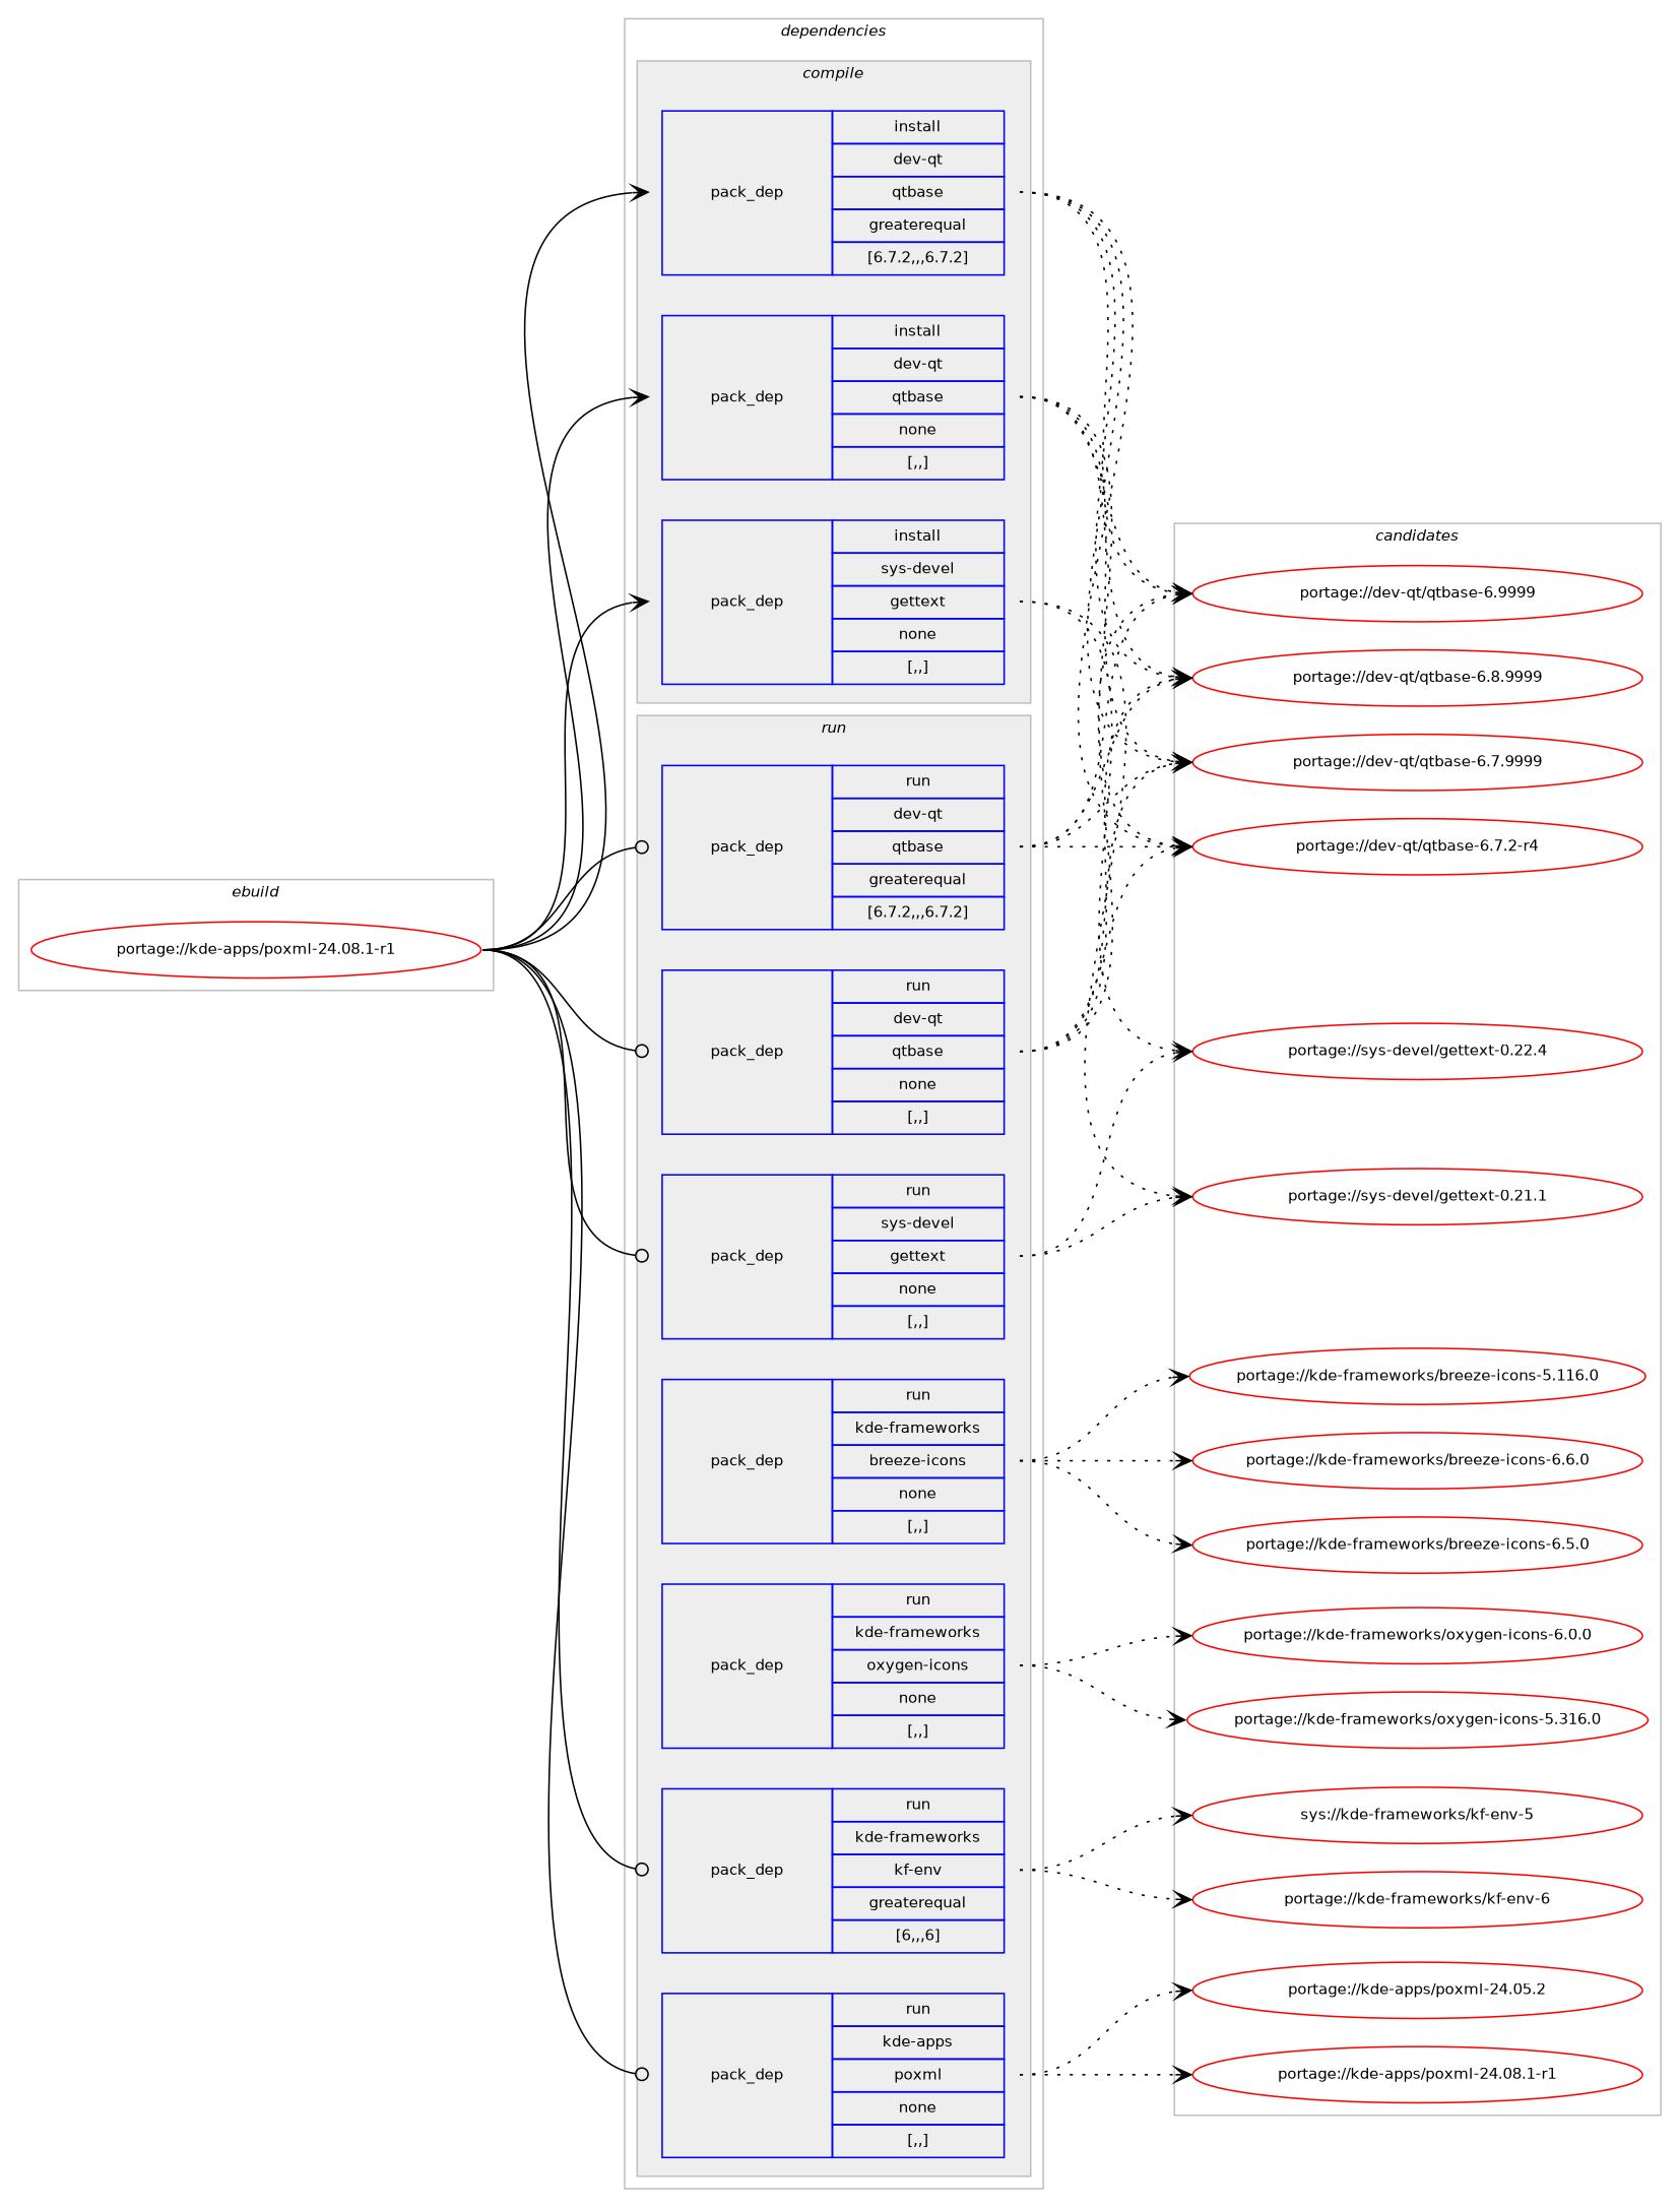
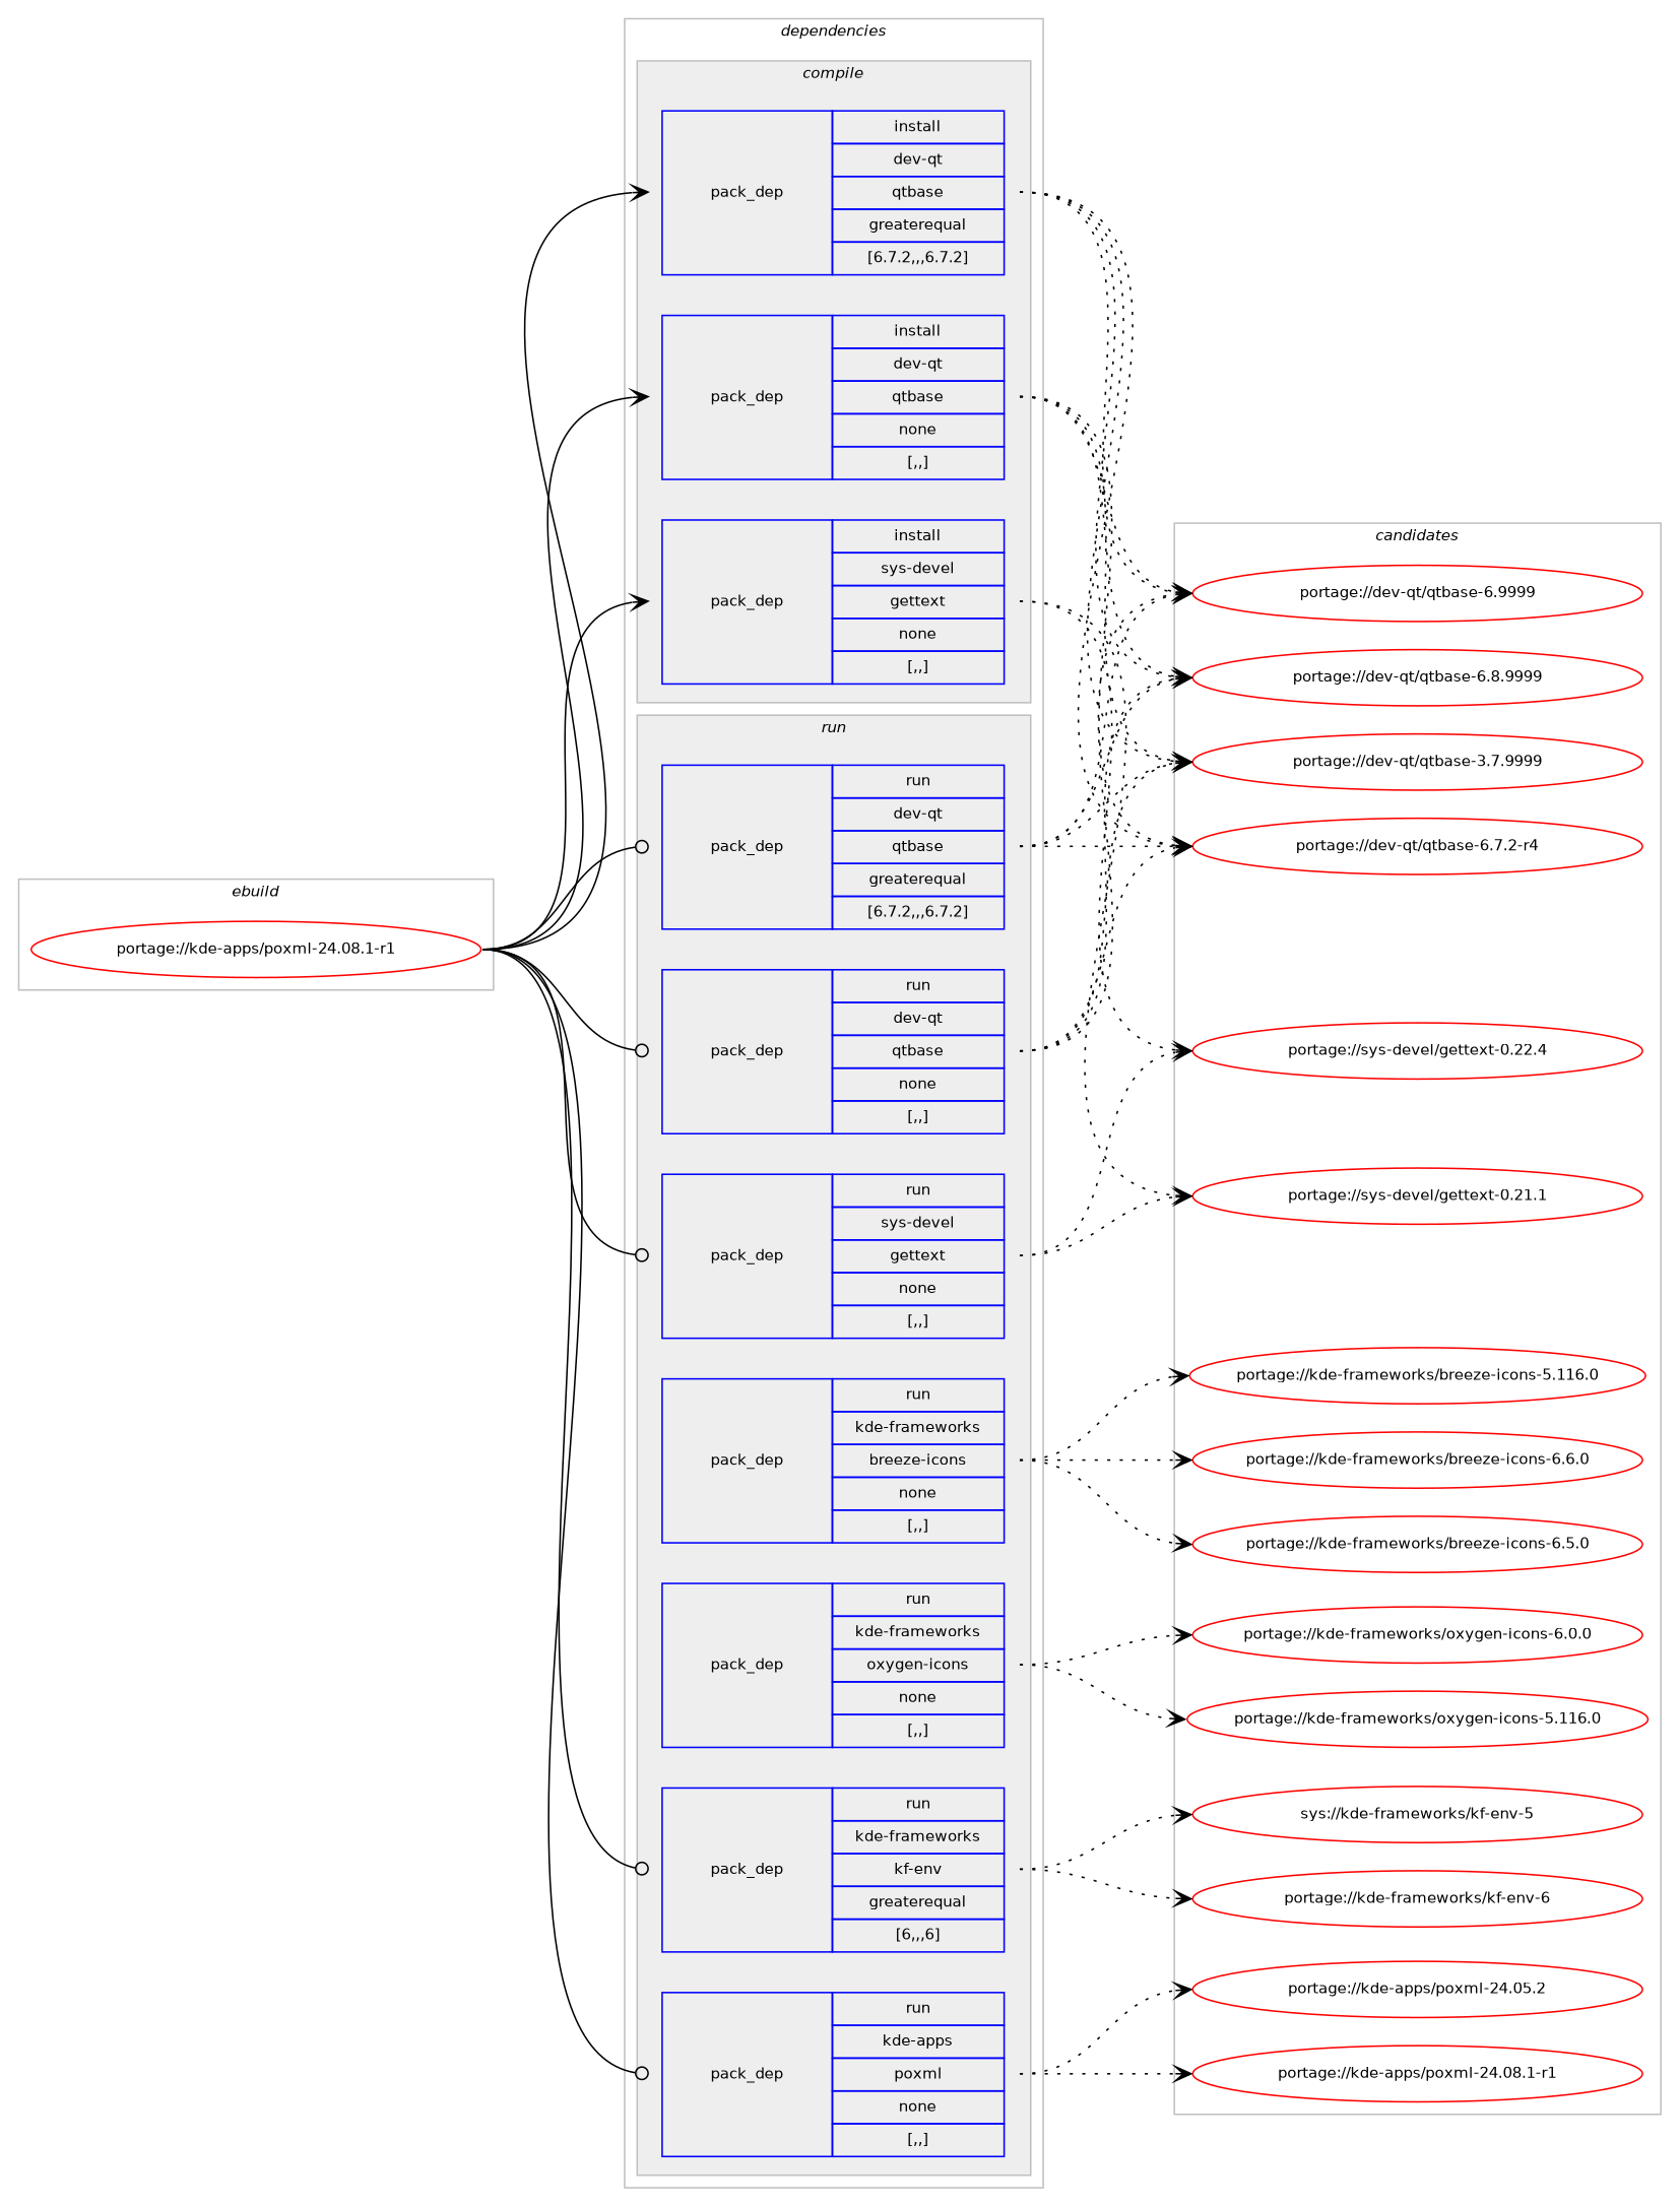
  digraph {
    compound=true
    concentrate=true
    fontname=Helvetica
    fontsize=10
    newrank=true
    rankdir=LR
    ranksep=1.5
    node [color=red fontname=Helvetica fontsize=10]
    edge [arrowhead=vee headport=w style=dotted tailport=e weight=100]
    n1 [label="portage://kde-apps/poxml-24.08.1-r1" width=4]
    n2 [color=blue label=<<TABLE BORDER="0" CELLBORDER="1" CELLSPACING="0" CELLPADDING="4" WIDTH="220"><TR><TD ROWSPAN="6" CELLPADDING="30">pack_dep</TD></TR><TR><TD WIDTH="110">install</TD></TR><TR><TD>dev-qt</TD></TR><TR><TD>qtbase</TD></TR><TR><TD>greaterequal</TD></TR><TR><TD>[6.7.2,,,6.7.2]</TD></TR></TABLE>> shape=none]
    n3 [color=blue label=<<TABLE BORDER="0" CELLBORDER="1" CELLSPACING="0" CELLPADDING="4" WIDTH="220"><TR><TD ROWSPAN="6" CELLPADDING="30">pack_dep</TD></TR><TR><TD WIDTH="110">install</TD></TR><TR><TD>dev-qt</TD></TR><TR><TD>qtbase</TD></TR><TR><TD>none</TD></TR><TR><TD>[,,]</TD></TR></TABLE>> shape=none]
    n4 [color=blue label=<<TABLE BORDER="0" CELLBORDER="1" CELLSPACING="0" CELLPADDING="4" WIDTH="220"><TR><TD ROWSPAN="6" CELLPADDING="30">pack_dep</TD></TR><TR><TD WIDTH="110">install</TD></TR><TR><TD>sys-devel</TD></TR><TR><TD>gettext</TD></TR><TR><TD>none</TD></TR><TR><TD>[,,]</TD></TR></TABLE>> shape=none]
    n5 [color=blue label=<<TABLE BORDER="0" CELLBORDER="1" CELLSPACING="0" CELLPADDING="4" WIDTH="220"><TR><TD ROWSPAN="6" CELLPADDING="30">pack_dep</TD></TR><TR><TD WIDTH="110">run</TD></TR><TR><TD>kde-frameworks</TD></TR><TR><TD>breeze-icons</TD></TR><TR><TD>none</TD></TR><TR><TD>[,,]</TD></TR></TABLE>> shape=none]
    n6 [color=blue label=<<TABLE BORDER="0" CELLBORDER="1" CELLSPACING="0" CELLPADDING="4" WIDTH="220"><TR><TD ROWSPAN="6" CELLPADDING="30">pack_dep</TD></TR><TR><TD WIDTH="110">run</TD></TR><TR><TD>kde-frameworks</TD></TR><TR><TD>oxygen-icons</TD></TR><TR><TD>none</TD></TR><TR><TD>[,,]</TD></TR></TABLE>> shape=none]
    n7 [color=blue label=<<TABLE BORDER="0" CELLBORDER="1" CELLSPACING="0" CELLPADDING="4" WIDTH="220"><TR><TD ROWSPAN="6" CELLPADDING="30">pack_dep</TD></TR><TR><TD WIDTH="110">run</TD></TR><TR><TD>dev-qt</TD></TR><TR><TD>qtbase</TD></TR><TR><TD>greaterequal</TD></TR><TR><TD>[6.7.2,,,6.7.2]</TD></TR></TABLE>> shape=none]
    n8 [color=blue label=<<TABLE BORDER="0" CELLBORDER="1" CELLSPACING="0" CELLPADDING="4" WIDTH="220"><TR><TD ROWSPAN="6" CELLPADDING="30">pack_dep</TD></TR><TR><TD WIDTH="110">run</TD></TR><TR><TD>dev-qt</TD></TR><TR><TD>qtbase</TD></TR><TR><TD>none</TD></TR><TR><TD>[,,]</TD></TR></TABLE>> shape=none]
    n9 [color=blue label=<<TABLE BORDER="0" CELLBORDER="1" CELLSPACING="0" CELLPADDING="4" WIDTH="220"><TR><TD ROWSPAN="6" CELLPADDING="30">pack_dep</TD></TR><TR><TD WIDTH="110">run</TD></TR><TR><TD>kde-frameworks</TD></TR><TR><TD>kf-env</TD></TR><TR><TD>greaterequal</TD></TR><TR><TD>[6,,,6]</TD></TR></TABLE>> shape=none]
    n10 [color=blue label=<<TABLE BORDER="0" CELLBORDER="1" CELLSPACING="0" CELLPADDING="4" WIDTH="220"><TR><TD ROWSPAN="6" CELLPADDING="30">pack_dep</TD></TR><TR><TD WIDTH="110">run</TD></TR><TR><TD>sys-devel</TD></TR><TR><TD>gettext</TD></TR><TR><TD>none</TD></TR><TR><TD>[,,]</TD></TR></TABLE>> shape=none]
    n11 [color=blue label=<<TABLE BORDER="0" CELLBORDER="1" CELLSPACING="0" CELLPADDING="4" WIDTH="220"><TR><TD ROWSPAN="6" CELLPADDING="30">pack_dep</TD></TR><TR><TD WIDTH="110">run</TD></TR><TR><TD>kde-apps</TD></TR><TR><TD>poxml</TD></TR><TR><TD>none</TD></TR><TR><TD>[,,]</TD></TR></TABLE>> shape=none]
    n12 [label="portage://dev-qt/qtbase-6.9999" width=4]
    n13 [label="portage://dev-qt/qtbase-6.8.9999" width=4]
-   n14 [label="portage://dev-qt/qtbase-6.7.9999" width=4]
+   n14 [label="portage://dev-qt/qtbase-3.7.9999" width=4]
    n15 [label="portage://dev-qt/qtbase-6.7.2-r4" width=4]
    n16 [label="portage://sys-devel/gettext-0.22.4" width=4]
    n17 [label="portage://sys-devel/gettext-0.21.1" width=4]
    n18 [label="portage://kde-frameworks/breeze-icons-6.6.0" width=4]
    n19 [label="portage://kde-frameworks/breeze-icons-6.5.0" width=4]
    n20 [label="portage://kde-frameworks/breeze-icons-5.116.0" width=4]
    n21 [label="portage://kde-frameworks/oxygen-icons-6.0.0" width=4]
-   n22 [label="portage://kde-frameworks/oxygen-icons-5.316.0" width=4]
+   n22 [label="portage://kde-frameworks/oxygen-icons-5.116.0" width=4]
    n23 [label="portage://kde-frameworks/kf-env-6" width=4]
    n24 [label="sys://kde-frameworks/kf-env-5" width=4]
    n25 [label="portage://kde-apps/poxml-24.08.1-r1" width=4]
    n26 [label="portage://kde-apps/poxml-24.05.2" width=4]
    subgraph cluster_1 {
      color=gray
      label=<<i>ebuild</i>>
      n1
    }
    subgraph cluster_2 {
      color=gray
      label=<<i>dependencies</i>>
      subgraph cluster_3 {
        color=gray
        fillcolor="#eeeeee"
        label=<<i>compile</i>>
        style=filled
        subgraph sub_4 {
          color=gray
          fillcolor="#eeeeee"
          label=<<i>compile</i>>
          style=filled
          n2
        }
        subgraph sub_5 {
          color=gray
          fillcolor="#eeeeee"
          label=<<i>compile</i>>
          style=filled
          n3
        }
        subgraph sub_6 {
          color=gray
          fillcolor="#eeeeee"
          label=<<i>compile</i>>
          style=filled
          n4
        }
      }
      subgraph cluster_7 {
        color=gray
        fillcolor="#eeeeee"
        label=<<i>compile and run</i>>
        style=filled
      }
      subgraph cluster_8 {
        color=gray
        fillcolor="#eeeeee"
        label=<<i>run</i>>
        style=filled
        subgraph sub_9 {
          color=gray
          fillcolor="#eeeeee"
          label=<<i>run</i>>
          style=filled
          subgraph sub_10 {
            color=gray
            fillcolor="#eeeeee"
            label=<<i>run</i>>
            style=filled
            n5
          }
          subgraph sub_11 {
            color=gray
            fillcolor="#eeeeee"
            label=<<i>run</i>>
            style=filled
            n6
          }
        }
        subgraph sub_12 {
          color=gray
          fillcolor="#eeeeee"
          label=<<i>run</i>>
          style=filled
          n7
        }
        subgraph sub_13 {
          color=gray
          fillcolor="#eeeeee"
          label=<<i>run</i>>
          style=filled
          n8
        }
        subgraph sub_14 {
          color=gray
          fillcolor="#eeeeee"
          label=<<i>run</i>>
          style=filled
          n9
        }
        subgraph sub_15 {
          color=gray
          fillcolor="#eeeeee"
          label=<<i>run</i>>
          style=filled
          n10
        }
        subgraph sub_16 {
          color=gray
          fillcolor="#eeeeee"
          label=<<i>run</i>>
          style=filled
          n11
        }
      }
    }
    subgraph cluster_17 {
      color=gray
      label=<<i>candidates</i>>
      rank=same
      subgraph sub_18 {
        color=black
        label=<<i>candidates</i>>
        nodesep=1
        rank=same
        n12
        n13
        n14
        n15
      }
      subgraph sub_19 {
        color=black
        label=<<i>candidates</i>>
        nodesep=1
        rank=same
        n12
        n13
        n14
        n15
      }
      subgraph sub_20 {
        color=black
        label=<<i>candidates</i>>
        nodesep=1
        rank=same
        n12
        n13
        n14
        n15
      }
      subgraph sub_21 {
        color=black
        label=<<i>candidates</i>>
        nodesep=1
        rank=same
        n16
        n17
      }
      subgraph sub_22 {
        color=black
        label=<<i>candidates</i>>
        nodesep=1
        rank=same
        n18
        n19
        n20
      }
      subgraph sub_23 {
        color=black
        label=<<i>candidates</i>>
        nodesep=1
        rank=same
        n21
        n22
      }
      subgraph sub_24 {
        color=black
        label=<<i>candidates</i>>
        nodesep=1
        rank=same
        n12
        n13
        n14
        n15
      }
      subgraph sub_25 {
        color=black
        label=<<i>candidates</i>>
        nodesep=1
        rank=same
        n23
        n24
      }
      subgraph sub_26 {
        color=black
        label=<<i>candidates</i>>
        nodesep=1
        rank=same
        n16
        n17
      }
      subgraph sub_27 {
        color=black
        label=<<i>candidates</i>>
        nodesep=1
        rank=same
        n25
        n26
      }
    }
    n1 -> n2 [style=solid weight=20]
    n1 -> n3 [style=solid weight=20]
    n1 -> n4 [style=solid weight=20]
    n1 -> n7 [arrowhead=odot style=solid weight=20]
    n1 -> n8 [arrowhead=odot style=solid weight=20]
    n1 -> n9 [arrowhead=odot style=solid weight=20]
    n1 -> n10 [arrowhead=odot style=solid weight=20]
    n1 -> n11 [arrowhead=odot style=solid weight=20]
    n2 -> n12
    n2 -> n13
    n2 -> n14
    n2 -> n15
    n3 -> n12
    n3 -> n13
    n3 -> n14
    n3 -> n15
    n4 -> n16
    n4 -> n17
    n5 -> n18
    n5 -> n19
    n5 -> n20
    n6 -> n21
    n6 -> n22
    n7 -> n12
    n7 -> n13
    n7 -> n14
    n7 -> n15
    n8 -> n12
    n8 -> n13
    n8 -> n14
    n8 -> n15
    n9 -> n23
    n9 -> n24
    n10 -> n16
    n10 -> n17
    n11 -> n25
    n11 -> n26
  }
